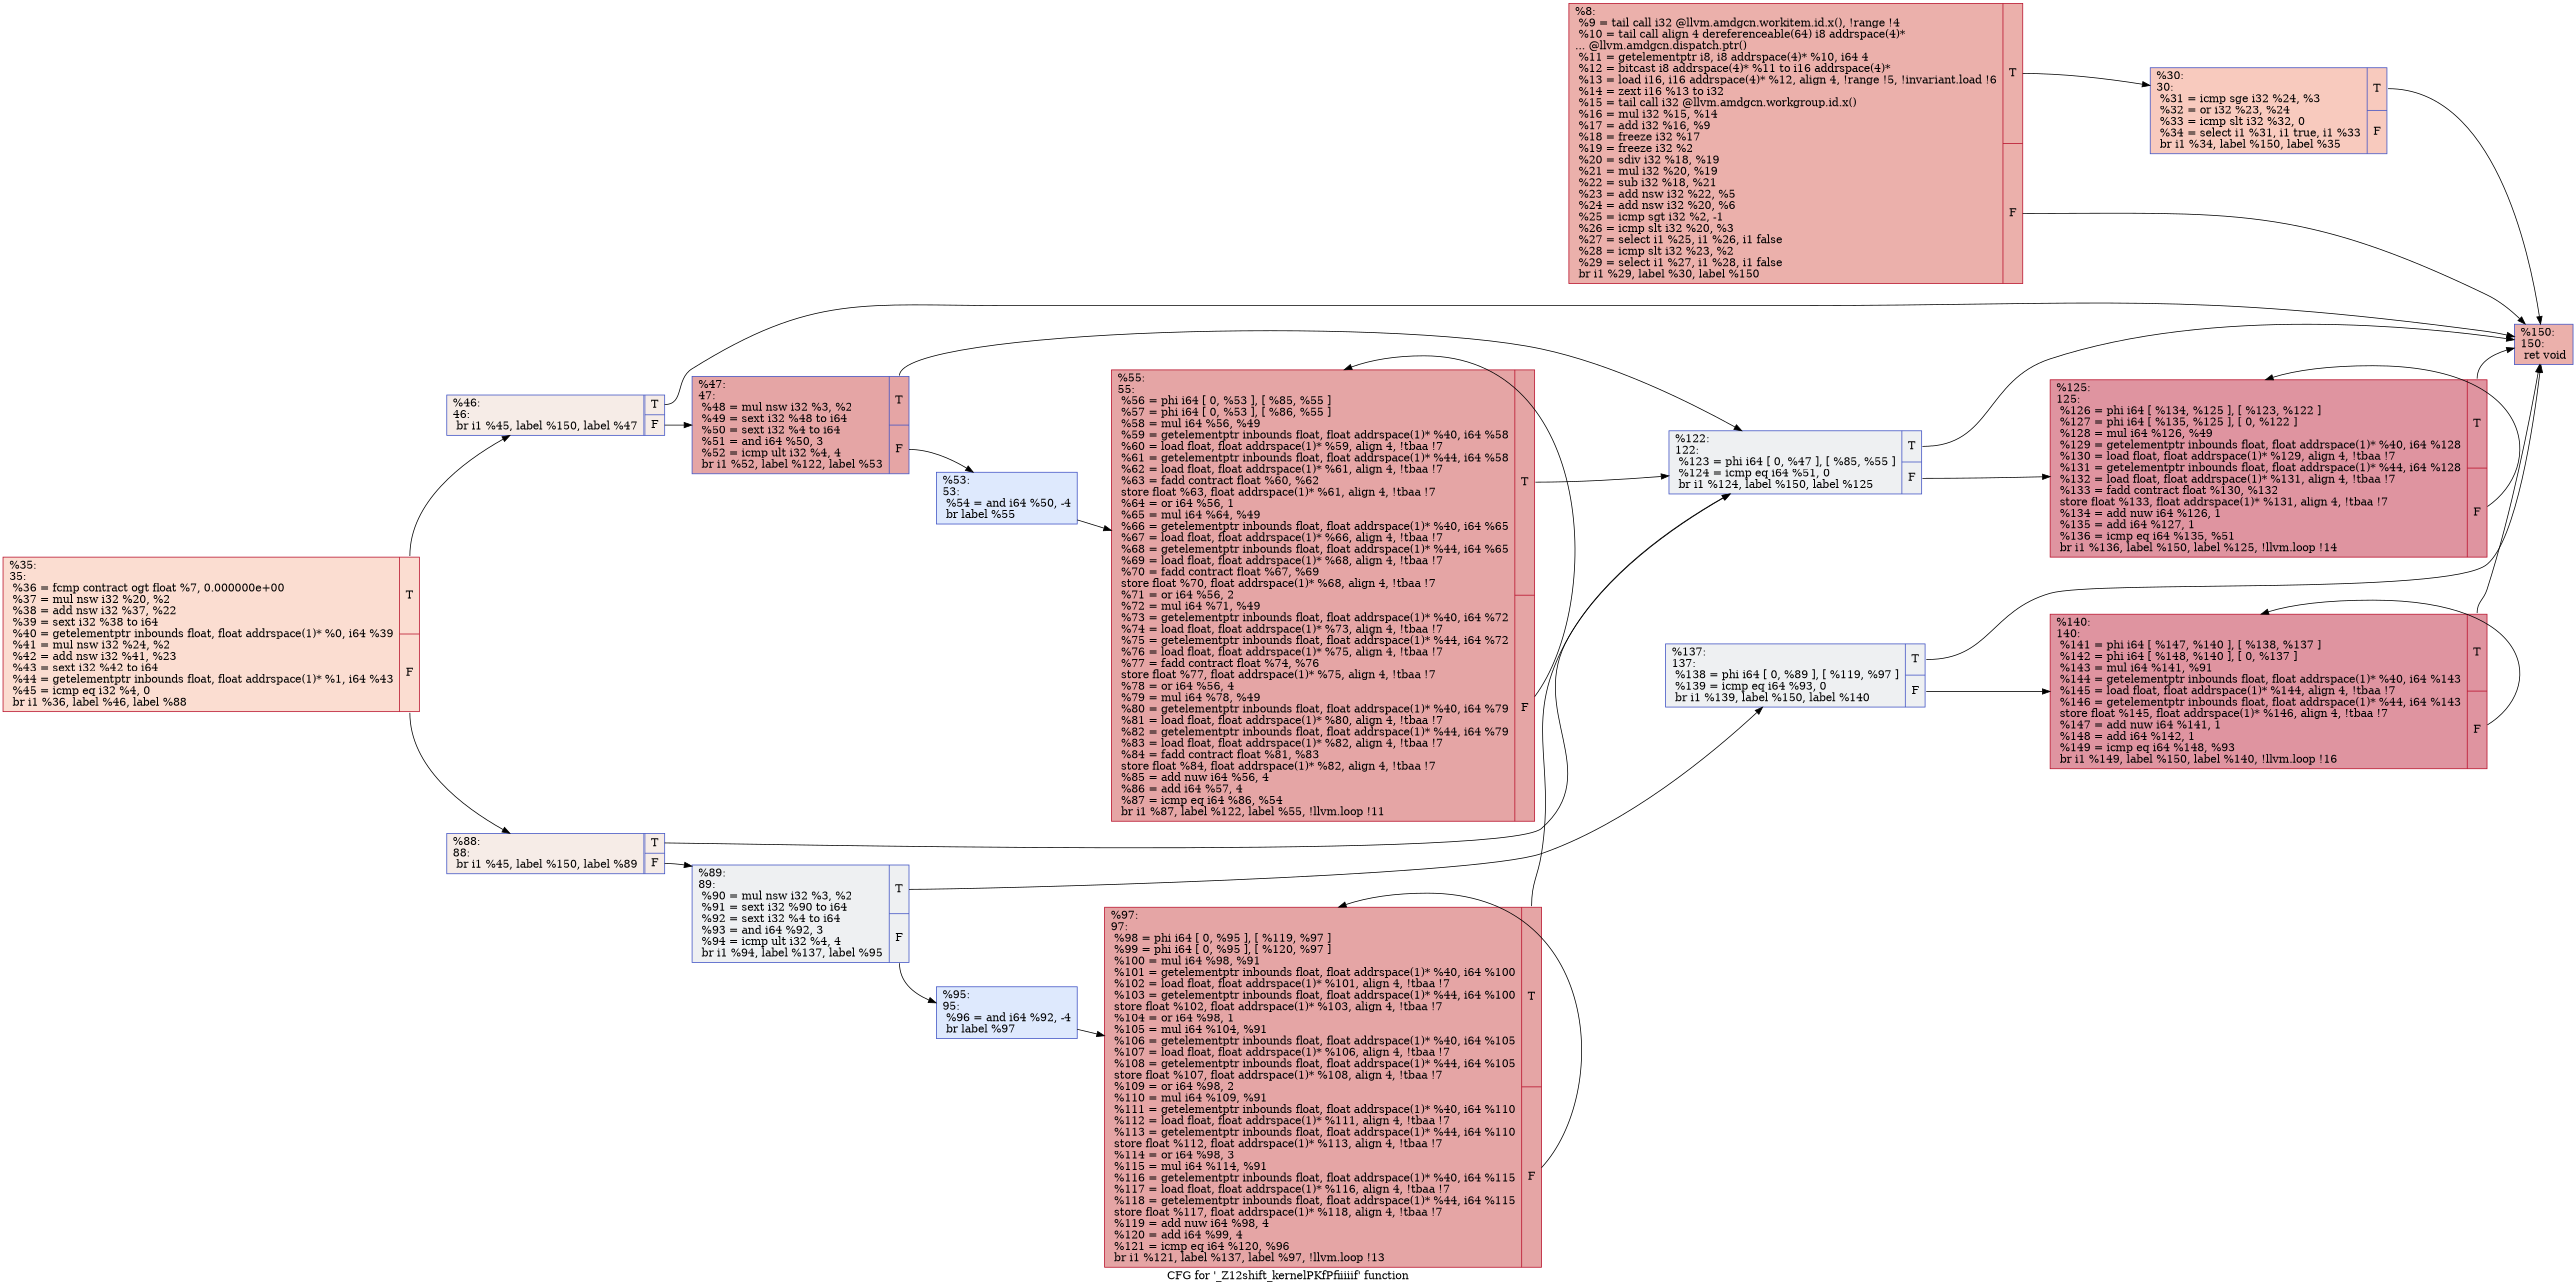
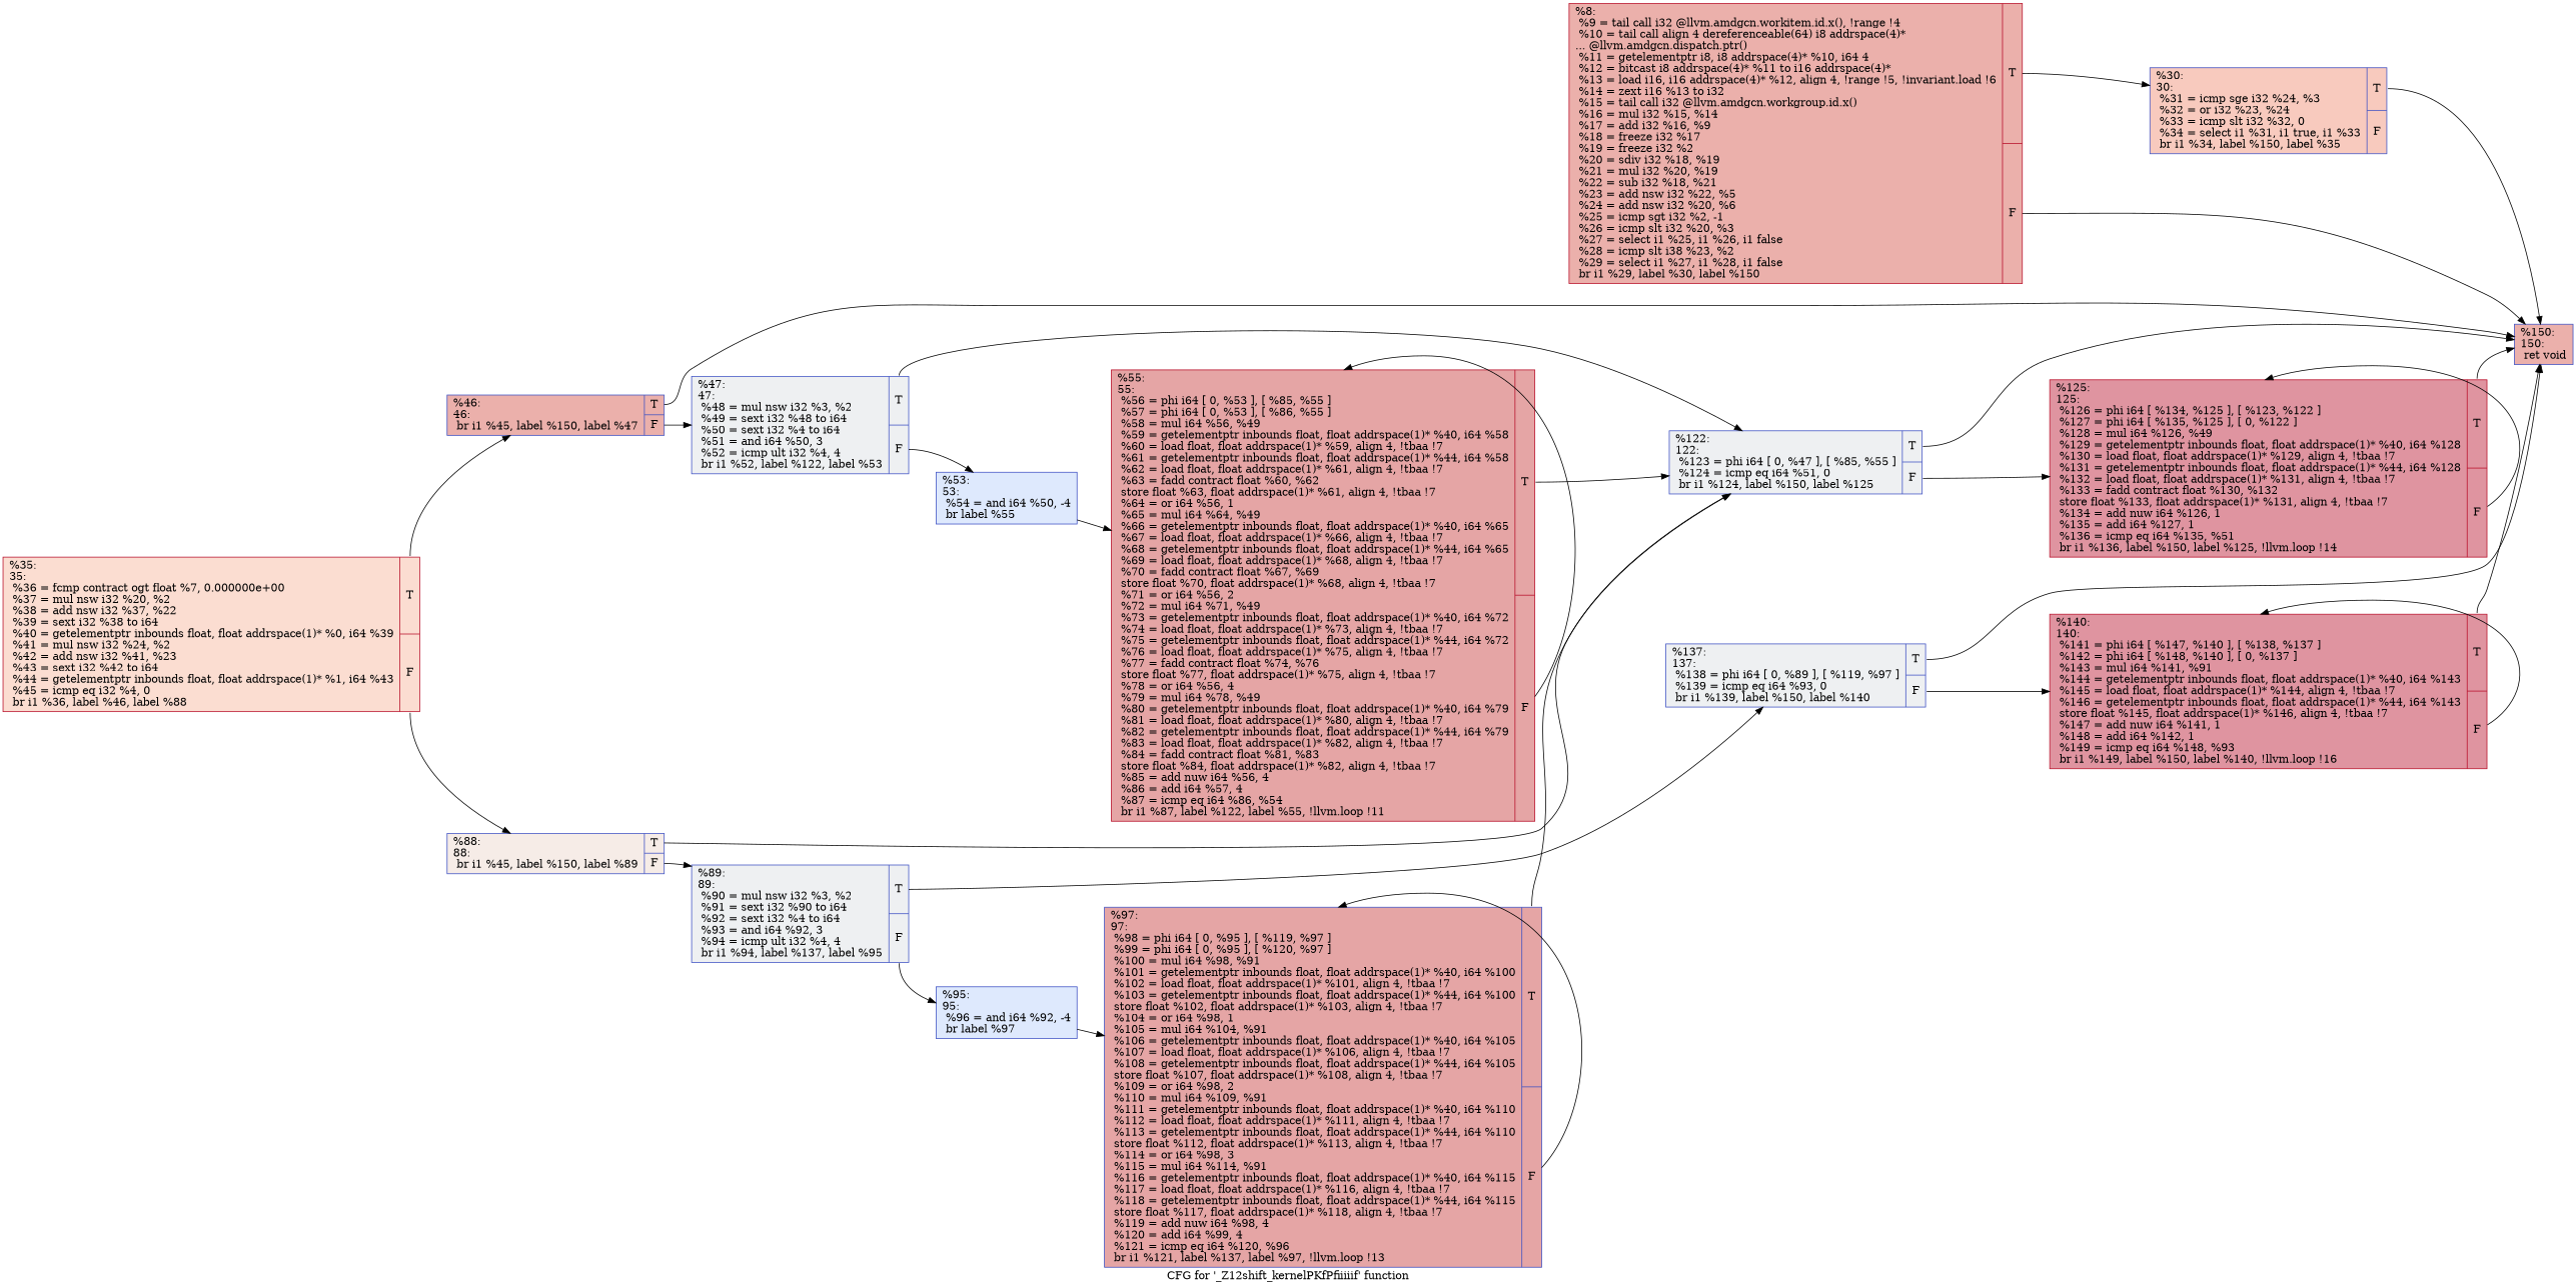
  digraph {
    label="CFG for '_Z12shift_kernelPKfPfiiiiif' function"
    rankdir=LR
    node [color="#3d50c3ff" fillcolor="#d9dce170" shape=record style=filled]
    edge [tailport=s0]
-   n1 [color="#b70d28ff" fillcolor="#d24b4070" label="{%8:\l  %9 = tail call i32 @llvm.amdgcn.workitem.id.x(), !range !4\l  %10 = tail call align 4 dereferenceable(64) i8 addrspace(4)*\l... @llvm.amdgcn.dispatch.ptr()\l  %11 = getelementptr i8, i8 addrspace(4)* %10, i64 4\l  %12 = bitcast i8 addrspace(4)* %11 to i16 addrspace(4)*\l  %13 = load i16, i16 addrspace(4)* %12, align 4, !range !5, !invariant.load !6\l  %14 = zext i16 %13 to i32\l  %15 = tail call i32 @llvm.amdgcn.workgroup.id.x()\l  %16 = mul i32 %15, %14\l  %17 = add i32 %16, %9\l  %18 = freeze i32 %17\l  %19 = freeze i32 %2\l  %20 = sdiv i32 %18, %19\l  %21 = mul i32 %20, %19\l  %22 = sub i32 %18, %21\l  %23 = add nsw i32 %22, %5\l  %24 = add nsw i32 %20, %6\l  %25 = icmp sgt i32 %2, -1\l  %26 = icmp slt i32 %20, %3\l  %27 = select i1 %25, i1 %26, i1 false\l  %28 = icmp slt i32 %23, %2\l  %29 = select i1 %27, i1 %28, i1 false\l  br i1 %29, label %30, label %150\l|{<s0>T|<s1>F}}"]
+   n1 [color="#b70d28ff" fillcolor="#d24b4070" label="{%8:\l  %9 = tail call i32 @llvm.amdgcn.workitem.id.x(), !range !4\l  %10 = tail call align 4 dereferenceable(64) i8 addrspace(4)*\l... @llvm.amdgcn.dispatch.ptr()\l  %11 = getelementptr i8, i8 addrspace(4)* %10, i64 4\l  %12 = bitcast i8 addrspace(4)* %11 to i16 addrspace(4)*\l  %13 = load i16, i16 addrspace(4)* %12, align 4, !range !5, !invariant.load !6\l  %14 = zext i16 %13 to i32\l  %15 = tail call i32 @llvm.amdgcn.workgroup.id.x()\l  %16 = mul i32 %15, %14\l  %17 = add i32 %16, %9\l  %18 = freeze i32 %17\l  %19 = freeze i32 %2\l  %20 = sdiv i32 %18, %19\l  %21 = mul i32 %20, %19\l  %22 = sub i32 %18, %21\l  %23 = add nsw i32 %22, %5\l  %24 = add nsw i32 %20, %6\l  %25 = icmp sgt i32 %2, -1\l  %26 = icmp slt i32 %20, %3\l  %27 = select i1 %25, i1 %26, i1 false\l  %28 = icmp slt i38 %23, %2\l  %29 = select i1 %27, i1 %28, i1 false\l  br i1 %29, label %30, label %150\l|{<s0>T|<s1>F}}"]
    n2 [fillcolor="#ef886b70" label="{%30:\l30:                                               \l  %31 = icmp sge i32 %24, %3\l  %32 = or i32 %23, %24\l  %33 = icmp slt i32 %32, 0\l  %34 = select i1 %31, i1 true, i1 %33\l  br i1 %34, label %150, label %35\l|{<s0>T|<s1>F}}"]
    n3 [fillcolor="#d24b4070" label="{%150:\l150:                                              \l  ret void\l}"]
    n4 [color="#b70d28ff" fillcolor="#f7b39670" label="{%35:\l35:                                               \l  %36 = fcmp contract ogt float %7, 0.000000e+00\l  %37 = mul nsw i32 %20, %2\l  %38 = add nsw i32 %37, %22\l  %39 = sext i32 %38 to i64\l  %40 = getelementptr inbounds float, float addrspace(1)* %0, i64 %39\l  %41 = mul nsw i32 %24, %2\l  %42 = add nsw i32 %41, %23\l  %43 = sext i32 %42 to i64\l  %44 = getelementptr inbounds float, float addrspace(1)* %1, i64 %43\l  %45 = icmp eq i32 %4, 0\l  br i1 %36, label %46, label %88\l|{<s0>T|<s1>F}}"]
-   n5 [fillcolor="#ead5c970" label="{%46:\l46:                                               \l  br i1 %45, label %150, label %47\l|{<s0>T|<s1>F}}"]
+   n5 [fillcolor="#d24b4070" label="{%46:\l46:                                               \l  br i1 %45, label %150, label %47\l|{<s0>T|<s1>F}}"]
    n6 [fillcolor="#ead5c970" label="{%88:\l88:                                               \l  br i1 %45, label %150, label %89\l|{<s0>T|<s1>F}}"]
-   n7 [fillcolor="#c5333470" label="{%47:\l47:                                               \l  %48 = mul nsw i32 %3, %2\l  %49 = sext i32 %48 to i64\l  %50 = sext i32 %4 to i64\l  %51 = and i64 %50, 3\l  %52 = icmp ult i32 %4, 4\l  br i1 %52, label %122, label %53\l|{<s0>T|<s1>F}}"]
+   n7 [label="{%47:\l47:                                               \l  %48 = mul nsw i32 %3, %2\l  %49 = sext i32 %48 to i64\l  %50 = sext i32 %4 to i64\l  %51 = and i64 %50, 3\l  %52 = icmp ult i32 %4, 4\l  br i1 %52, label %122, label %53\l|{<s0>T|<s1>F}}"]
    n8 [label="{%89:\l89:                                               \l  %90 = mul nsw i32 %3, %2\l  %91 = sext i32 %90 to i64\l  %92 = sext i32 %4 to i64\l  %93 = and i64 %92, 3\l  %94 = icmp ult i32 %4, 4\l  br i1 %94, label %137, label %95\l|{<s0>T|<s1>F}}"]
    n9 [label="{%122:\l122:                                              \l  %123 = phi i64 [ 0, %47 ], [ %85, %55 ]\l  %124 = icmp eq i64 %51, 0\l  br i1 %124, label %150, label %125\l|{<s0>T|<s1>F}}"]
    n10 [fillcolor="#b5cdfa70" label="{%53:\l53:                                               \l  %54 = and i64 %50, -4\l  br label %55\l}"]
    n11 [label="{%137:\l137:                                              \l  %138 = phi i64 [ 0, %89 ], [ %119, %97 ]\l  %139 = icmp eq i64 %93, 0\l  br i1 %139, label %150, label %140\l|{<s0>T|<s1>F}}"]
    n12 [fillcolor="#b5cdfa70" label="{%95:\l95:                                               \l  %96 = and i64 %92, -4\l  br label %97\l}"]
    n13 [color="#b70d28ff" fillcolor="#b70d2870" label="{%125:\l125:                                              \l  %126 = phi i64 [ %134, %125 ], [ %123, %122 ]\l  %127 = phi i64 [ %135, %125 ], [ 0, %122 ]\l  %128 = mul i64 %126, %49\l  %129 = getelementptr inbounds float, float addrspace(1)* %40, i64 %128\l  %130 = load float, float addrspace(1)* %129, align 4, !tbaa !7\l  %131 = getelementptr inbounds float, float addrspace(1)* %44, i64 %128\l  %132 = load float, float addrspace(1)* %131, align 4, !tbaa !7\l  %133 = fadd contract float %130, %132\l  store float %133, float addrspace(1)* %131, align 4, !tbaa !7\l  %134 = add nuw i64 %126, 1\l  %135 = add i64 %127, 1\l  %136 = icmp eq i64 %135, %51\l  br i1 %136, label %150, label %125, !llvm.loop !14\l|{<s0>T|<s1>F}}"]
    n14 [color="#b70d28ff" fillcolor="#c5333470" label="{%55:\l55:                                               \l  %56 = phi i64 [ 0, %53 ], [ %85, %55 ]\l  %57 = phi i64 [ 0, %53 ], [ %86, %55 ]\l  %58 = mul i64 %56, %49\l  %59 = getelementptr inbounds float, float addrspace(1)* %40, i64 %58\l  %60 = load float, float addrspace(1)* %59, align 4, !tbaa !7\l  %61 = getelementptr inbounds float, float addrspace(1)* %44, i64 %58\l  %62 = load float, float addrspace(1)* %61, align 4, !tbaa !7\l  %63 = fadd contract float %60, %62\l  store float %63, float addrspace(1)* %61, align 4, !tbaa !7\l  %64 = or i64 %56, 1\l  %65 = mul i64 %64, %49\l  %66 = getelementptr inbounds float, float addrspace(1)* %40, i64 %65\l  %67 = load float, float addrspace(1)* %66, align 4, !tbaa !7\l  %68 = getelementptr inbounds float, float addrspace(1)* %44, i64 %65\l  %69 = load float, float addrspace(1)* %68, align 4, !tbaa !7\l  %70 = fadd contract float %67, %69\l  store float %70, float addrspace(1)* %68, align 4, !tbaa !7\l  %71 = or i64 %56, 2\l  %72 = mul i64 %71, %49\l  %73 = getelementptr inbounds float, float addrspace(1)* %40, i64 %72\l  %74 = load float, float addrspace(1)* %73, align 4, !tbaa !7\l  %75 = getelementptr inbounds float, float addrspace(1)* %44, i64 %72\l  %76 = load float, float addrspace(1)* %75, align 4, !tbaa !7\l  %77 = fadd contract float %74, %76\l  store float %77, float addrspace(1)* %75, align 4, !tbaa !7\l  %78 = or i64 %56, 4\l  %79 = mul i64 %78, %49\l  %80 = getelementptr inbounds float, float addrspace(1)* %40, i64 %79\l  %81 = load float, float addrspace(1)* %80, align 4, !tbaa !7\l  %82 = getelementptr inbounds float, float addrspace(1)* %44, i64 %79\l  %83 = load float, float addrspace(1)* %82, align 4, !tbaa !7\l  %84 = fadd contract float %81, %83\l  store float %84, float addrspace(1)* %82, align 4, !tbaa !7\l  %85 = add nuw i64 %56, 4\l  %86 = add i64 %57, 4\l  %87 = icmp eq i64 %86, %54\l  br i1 %87, label %122, label %55, !llvm.loop !11\l|{<s0>T|<s1>F}}"]
    n15 [color="#b70d28ff" fillcolor="#b70d2870" label="{%140:\l140:                                              \l  %141 = phi i64 [ %147, %140 ], [ %138, %137 ]\l  %142 = phi i64 [ %148, %140 ], [ 0, %137 ]\l  %143 = mul i64 %141, %91\l  %144 = getelementptr inbounds float, float addrspace(1)* %40, i64 %143\l  %145 = load float, float addrspace(1)* %144, align 4, !tbaa !7\l  %146 = getelementptr inbounds float, float addrspace(1)* %44, i64 %143\l  store float %145, float addrspace(1)* %146, align 4, !tbaa !7\l  %147 = add nuw i64 %141, 1\l  %148 = add i64 %142, 1\l  %149 = icmp eq i64 %148, %93\l  br i1 %149, label %150, label %140, !llvm.loop !16\l|{<s0>T|<s1>F}}"]
-   n16 [color="#b70d28ff" fillcolor="#c5333470" label="{%97:\l97:                                               \l  %98 = phi i64 [ 0, %95 ], [ %119, %97 ]\l  %99 = phi i64 [ 0, %95 ], [ %120, %97 ]\l  %100 = mul i64 %98, %91\l  %101 = getelementptr inbounds float, float addrspace(1)* %40, i64 %100\l  %102 = load float, float addrspace(1)* %101, align 4, !tbaa !7\l  %103 = getelementptr inbounds float, float addrspace(1)* %44, i64 %100\l  store float %102, float addrspace(1)* %103, align 4, !tbaa !7\l  %104 = or i64 %98, 1\l  %105 = mul i64 %104, %91\l  %106 = getelementptr inbounds float, float addrspace(1)* %40, i64 %105\l  %107 = load float, float addrspace(1)* %106, align 4, !tbaa !7\l  %108 = getelementptr inbounds float, float addrspace(1)* %44, i64 %105\l  store float %107, float addrspace(1)* %108, align 4, !tbaa !7\l  %109 = or i64 %98, 2\l  %110 = mul i64 %109, %91\l  %111 = getelementptr inbounds float, float addrspace(1)* %40, i64 %110\l  %112 = load float, float addrspace(1)* %111, align 4, !tbaa !7\l  %113 = getelementptr inbounds float, float addrspace(1)* %44, i64 %110\l  store float %112, float addrspace(1)* %113, align 4, !tbaa !7\l  %114 = or i64 %98, 3\l  %115 = mul i64 %114, %91\l  %116 = getelementptr inbounds float, float addrspace(1)* %40, i64 %115\l  %117 = load float, float addrspace(1)* %116, align 4, !tbaa !7\l  %118 = getelementptr inbounds float, float addrspace(1)* %44, i64 %115\l  store float %117, float addrspace(1)* %118, align 4, !tbaa !7\l  %119 = add nuw i64 %98, 4\l  %120 = add i64 %99, 4\l  %121 = icmp eq i64 %120, %96\l  br i1 %121, label %137, label %97, !llvm.loop !13\l|{<s0>T|<s1>F}}"]
+   n16 [fillcolor="#c5333470" label="{%97:\l97:                                               \l  %98 = phi i64 [ 0, %95 ], [ %119, %97 ]\l  %99 = phi i64 [ 0, %95 ], [ %120, %97 ]\l  %100 = mul i64 %98, %91\l  %101 = getelementptr inbounds float, float addrspace(1)* %40, i64 %100\l  %102 = load float, float addrspace(1)* %101, align 4, !tbaa !7\l  %103 = getelementptr inbounds float, float addrspace(1)* %44, i64 %100\l  store float %102, float addrspace(1)* %103, align 4, !tbaa !7\l  %104 = or i64 %98, 1\l  %105 = mul i64 %104, %91\l  %106 = getelementptr inbounds float, float addrspace(1)* %40, i64 %105\l  %107 = load float, float addrspace(1)* %106, align 4, !tbaa !7\l  %108 = getelementptr inbounds float, float addrspace(1)* %44, i64 %105\l  store float %107, float addrspace(1)* %108, align 4, !tbaa !7\l  %109 = or i64 %98, 2\l  %110 = mul i64 %109, %91\l  %111 = getelementptr inbounds float, float addrspace(1)* %40, i64 %110\l  %112 = load float, float addrspace(1)* %111, align 4, !tbaa !7\l  %113 = getelementptr inbounds float, float addrspace(1)* %44, i64 %110\l  store float %112, float addrspace(1)* %113, align 4, !tbaa !7\l  %114 = or i64 %98, 3\l  %115 = mul i64 %114, %91\l  %116 = getelementptr inbounds float, float addrspace(1)* %40, i64 %115\l  %117 = load float, float addrspace(1)* %116, align 4, !tbaa !7\l  %118 = getelementptr inbounds float, float addrspace(1)* %44, i64 %115\l  store float %117, float addrspace(1)* %118, align 4, !tbaa !7\l  %119 = add nuw i64 %98, 4\l  %120 = add i64 %99, 4\l  %121 = icmp eq i64 %120, %96\l  br i1 %121, label %137, label %97, !llvm.loop !13\l|{<s0>T|<s1>F}}"]
    n1 -> n2
    n1 -> n3 [tailport=s1]
    n2 -> n3
    n4 -> n5
    n4 -> n6 [tailport=s1]
    n5 -> n3
    n5 -> n7 [tailport=s1]
    n6 -> n8 [tailport=s1]
    n6 -> n9
    n7 -> n9
    n7 -> n10 [tailport=s1]
    n8 -> n11
    n8 -> n12 [tailport=s1]
    n9 -> n3
    n9 -> n13 [tailport=s1]
    n10 -> n14
    n11 -> n3
    n11 -> n15 [tailport=s1]
    n12 -> n16
    n13 -> n3
    n13 -> n13 [tailport=s1]
    n14 -> n9
    n14 -> n14 [tailport=s1]
    n15 -> n3
    n15 -> n15 [tailport=s1]
    n16 -> n9
    n16 -> n16 [tailport=s1]
  }
